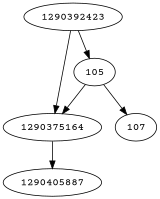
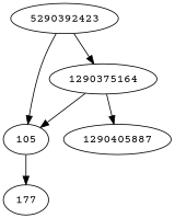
  strict digraph {
    fontname="Courier Prime"
    node [fontname="Courier Prime"]
    edge [fontname="Courier Prime"]
-   1290392423
+   1290392423 [label=5290392423]
    105
    1290375164
-   107
+   107 [label=177]
    1290405887
    1290392423 -> 105
    1290392423 -> 1290375164
-   105 -> 1290375164
+   1290375164 -> 105
    105 -> 107
    1290375164 -> 1290405887
  }
